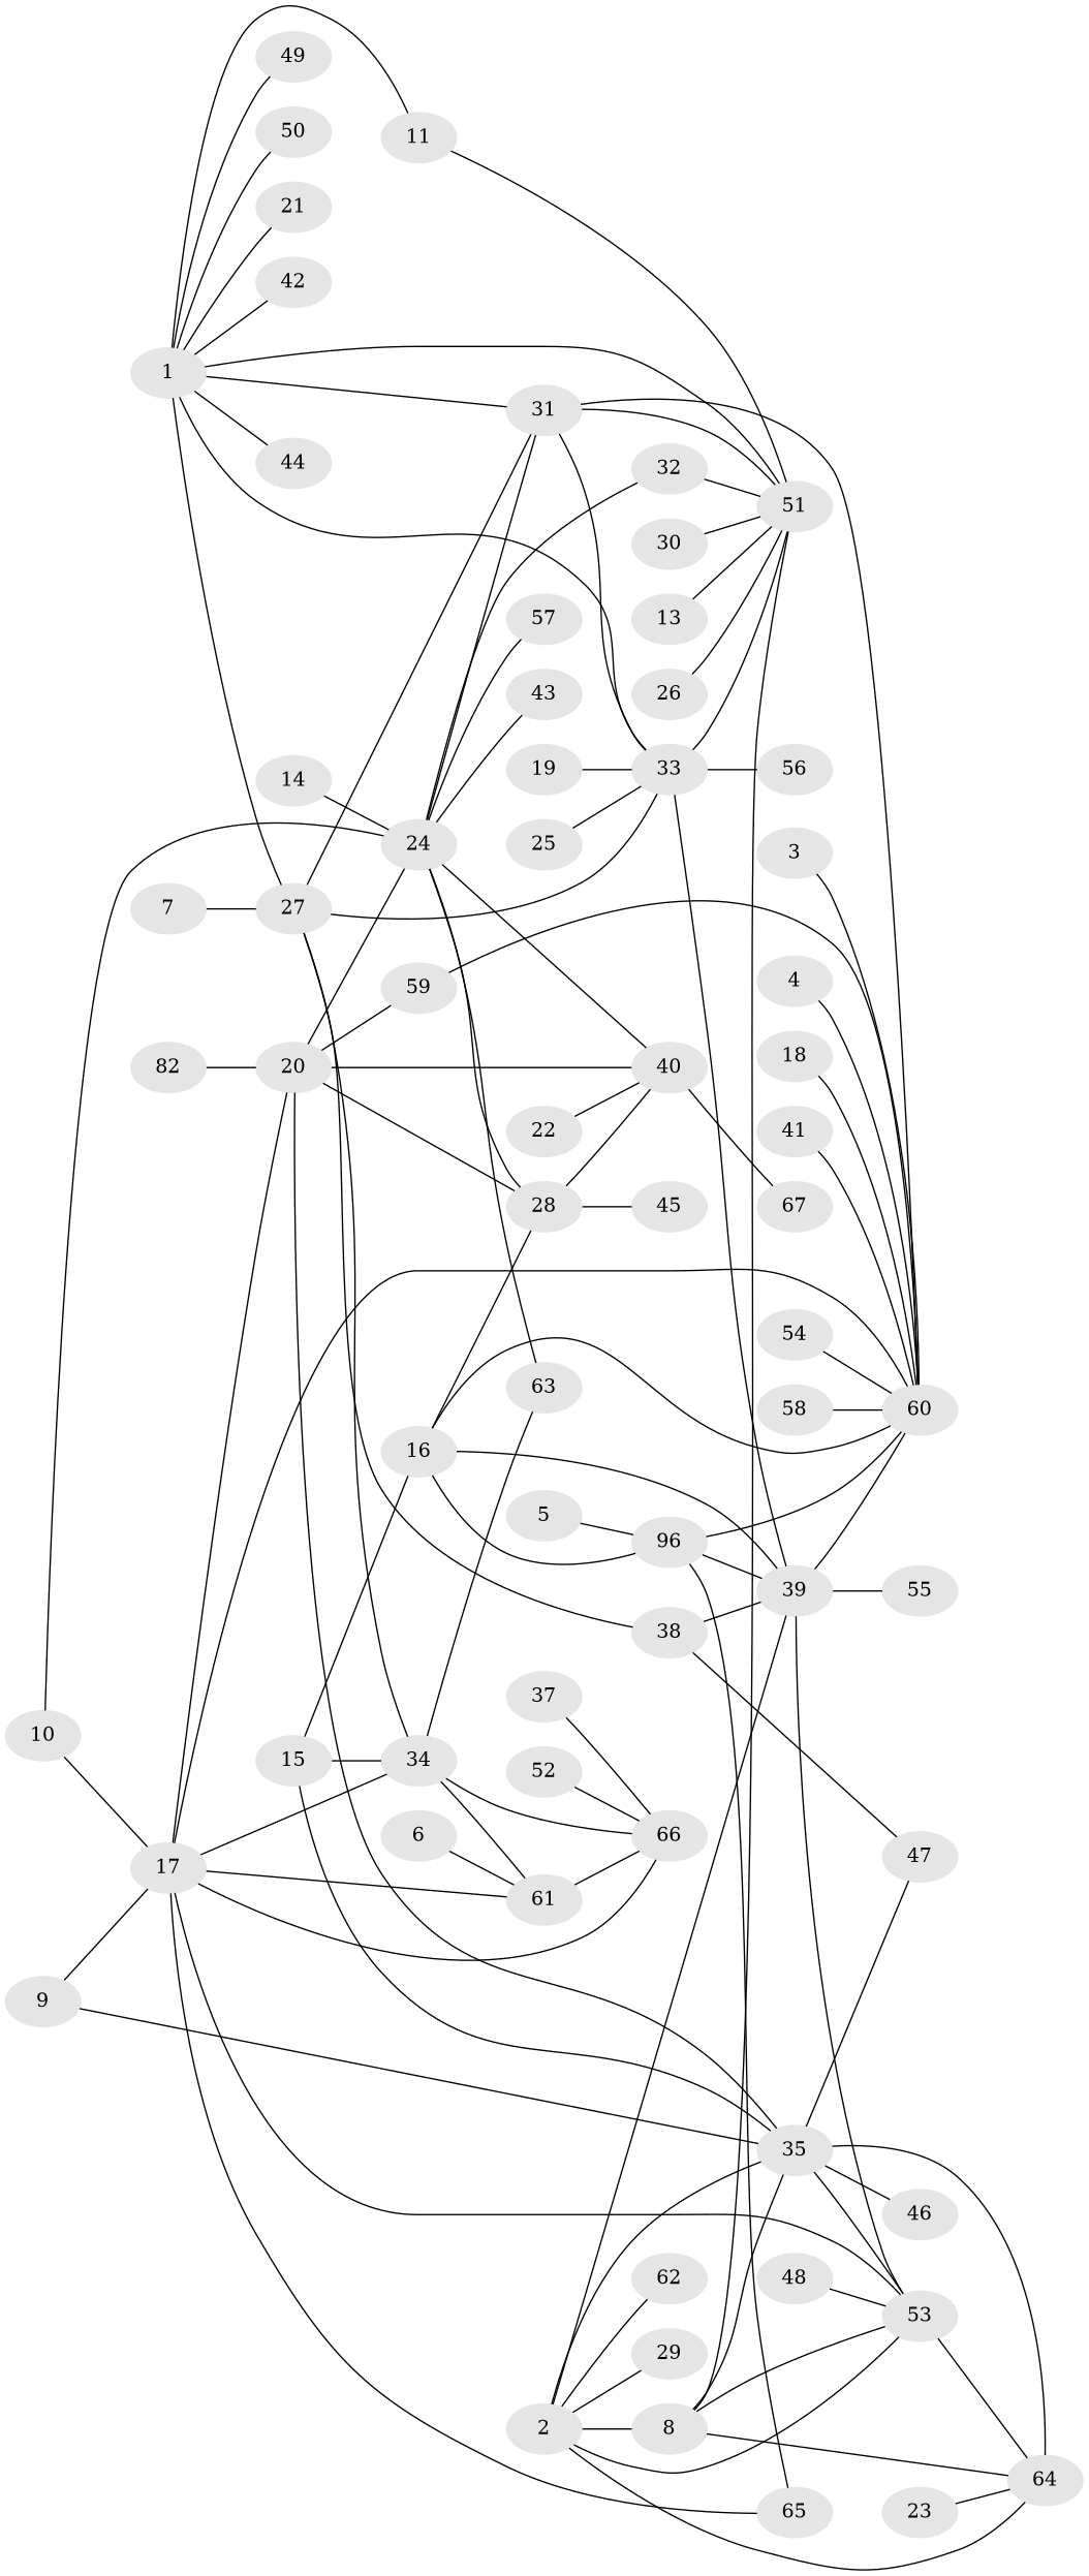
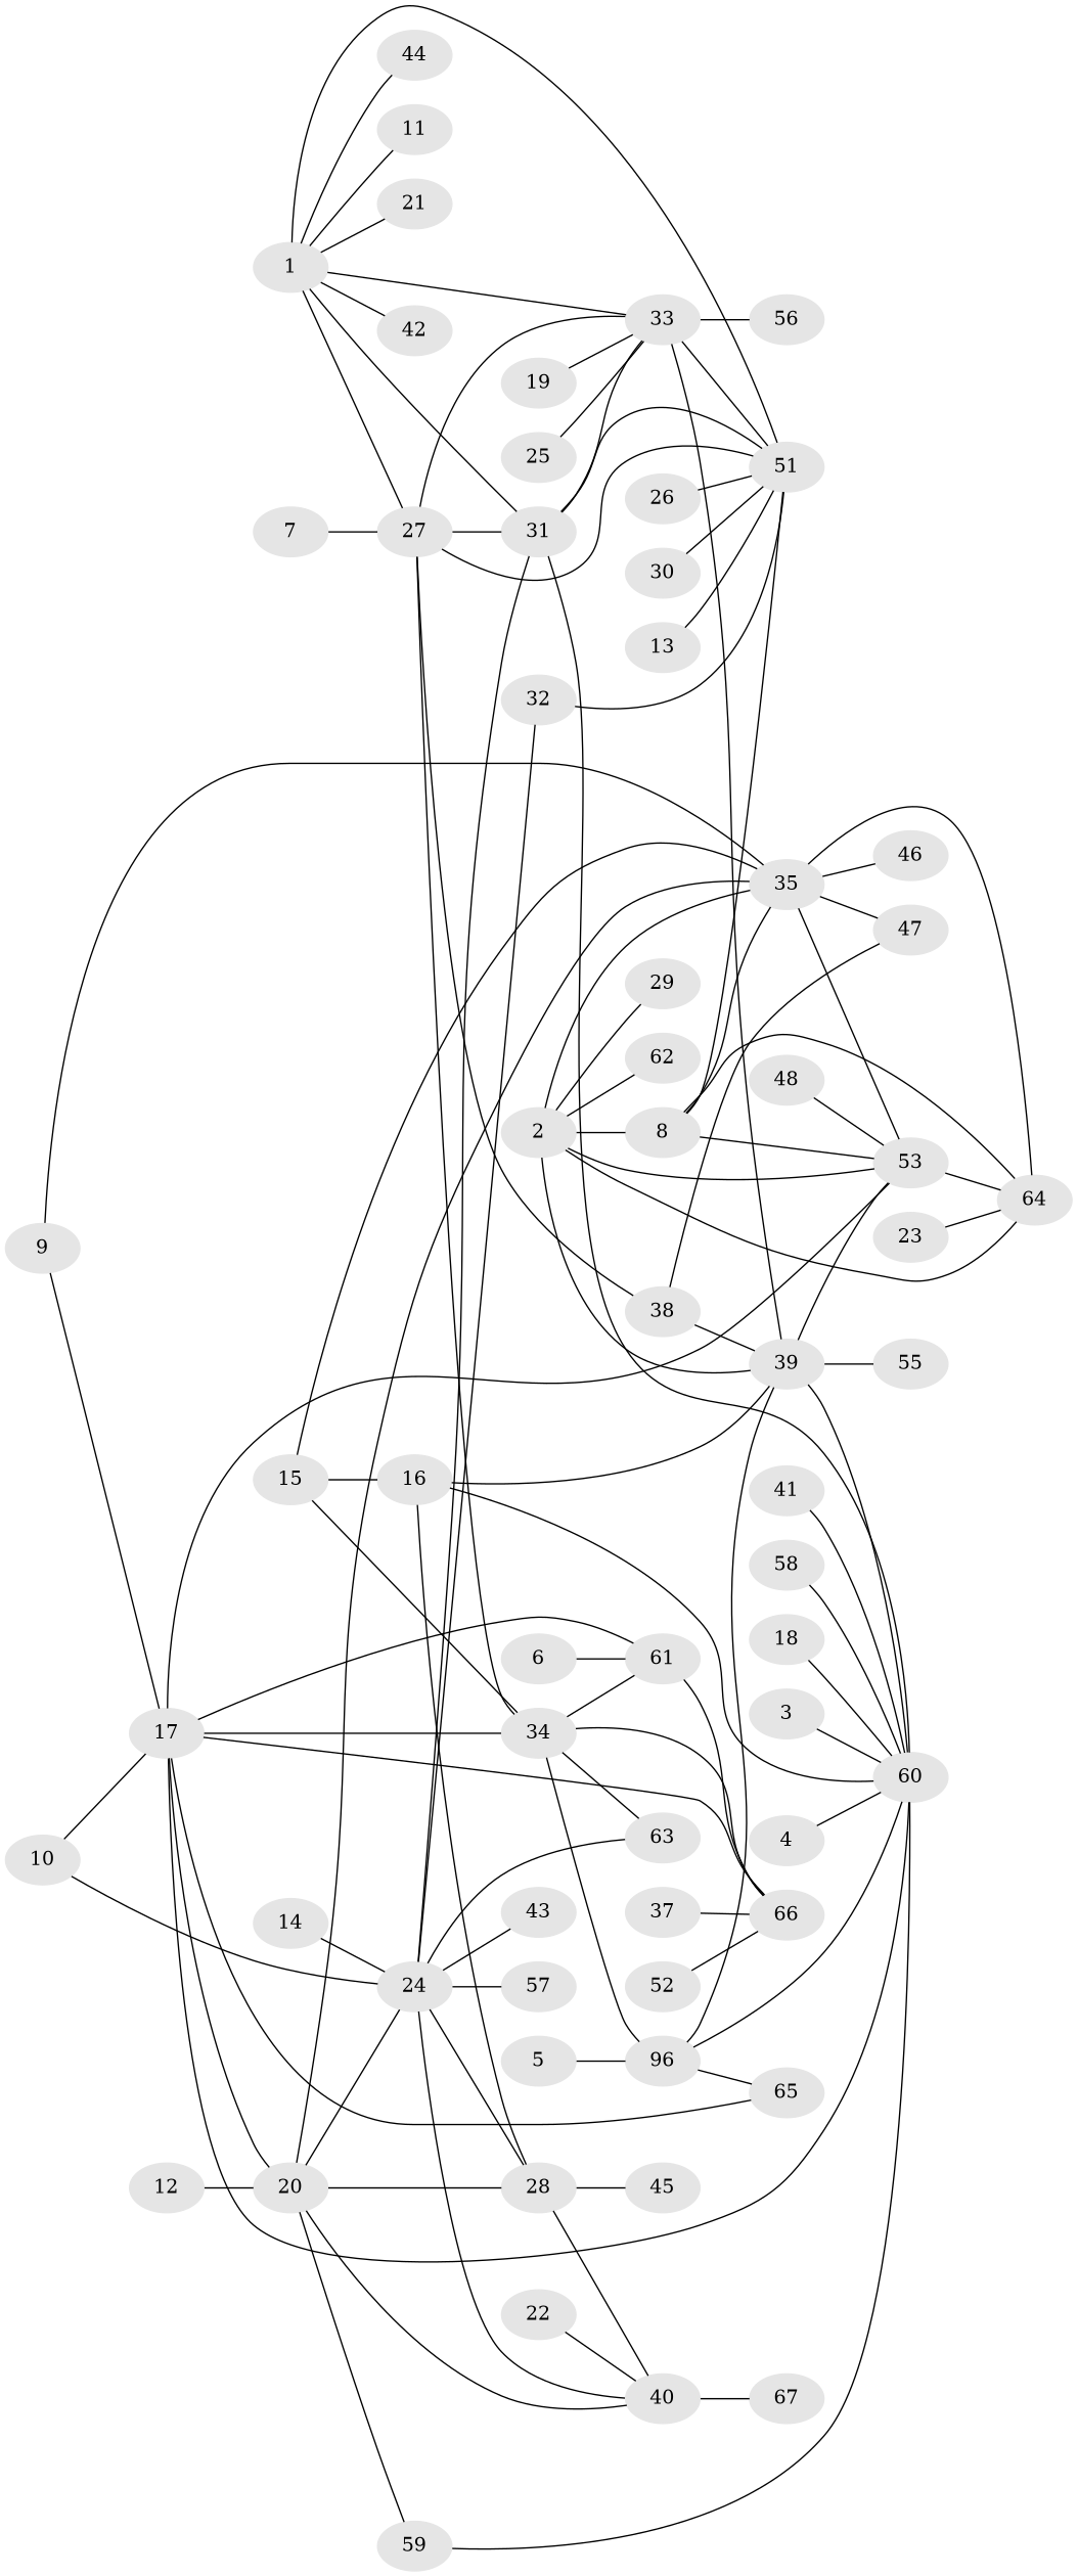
  graph {
    rankdir=LR
    node [color=gray90 style=filled]
    edge [weight=1.0]
    1
    11
    21
    27
    31
    33
    42
    44
-   49
-   50
    51
    38
    34
    60
    39
    56
    2
    8
    29
    35
    53
    62
    64
    46
    47
    3
    4
    n28 [label=96]
    5
    65
    6
    61
    66
    7
    55
    9
    17
    20
    10
    24
    28
    40
    32
    43
    57
    63
-   12 [label=82]
+   12
    59
    13
    14
    15
    16
    45
    18
    19
    67
    22
    23
    25
    26
    30
    37
    41
    48
    52
-   54
    58
    1 -- 11
    1 -- 21
    1 -- 27 [weight=2.0]
    1 -- 31 [weight=2.0]
    1 -- 33 [weight=2.0]
    1 -- 42
    1 -- 44
-   1 -- 49
-   1 -- 50
    1 -- 51 [weight=2.0]
    27 -- 31
    27 -- 33
-   11 -- 51
+   27 -- 51
    27 -- 38
    27 -- 34
    31 -- 33
    31 -- 51
    31 -- 60
    33 -- 51
    33 -- 39
    33 -- 56
    38 -- 39
    38 -- 47
    34 -- 61 [weight=2.0]
    34 -- 66 [weight=2.0]
    34 -- 63
    39 -- 60 [weight=2.0]
    39 -- 53
    39 -- 55
    2 -- 39
    2 -- 8 [weight=2.0]
    2 -- 29
    2 -- 35 [weight=2.0]
    2 -- 53 [weight=2.0]
    2 -- 62
    2 -- 64 [weight=2.0]
    8 -- 51
    8 -- 35
    8 -- 53
    8 -- 64
    35 -- 53
    35 -- 64
    35 -- 46
    35 -- 47
    53 -- 64
    3 -- 60
    4 -- 60
    n28 -- 60 [weight=4.0]
    n28 -- 39 [weight=2.0]
    n28 -- 65
    5 -- n28
    6 -- 61
    61 -- 66
    7 -- 27
    9 -- 35
    9 -- 17
    17 -- 34 [weight=4.0]
    17 -- 60
    17 -- 53
    17 -- 65
    17 -- 61 [weight=2.0]
    17 -- 66 [weight=2.0]
    17 -- 20
    20 -- 35
    20 -- 24 [weight=3.0]
    20 -- 28 [weight=3.0]
    20 -- 40 [weight=3.0]
    20 -- 59
    10 -- 17
    10 -- 24
    24 -- 31
    24 -- 28
    24 -- 40
    24 -- 32
    24 -- 43
    24 -- 57
    24 -- 63
    28 -- 40
    28 -- 45
    40 -- 67
    32 -- 51
    12 -- 20
    59 -- 60
    13 -- 51
    14 -- 24
    15 -- 34
    15 -- 35
    15 -- 16
    16 -- 60 [weight=2.0]
    16 -- 39
-   16 -- n28 [weight=2.0]
+   34 -- n28 [weight=2.0]
    16 -- 28
    18 -- 60
    19 -- 33
    22 -- 40
    23 -- 64
    25 -- 33
    26 -- 51
    30 -- 51
    37 -- 66
    41 -- 60
    48 -- 53
    52 -- 66
-   54 -- 60
    58 -- 60
  }
